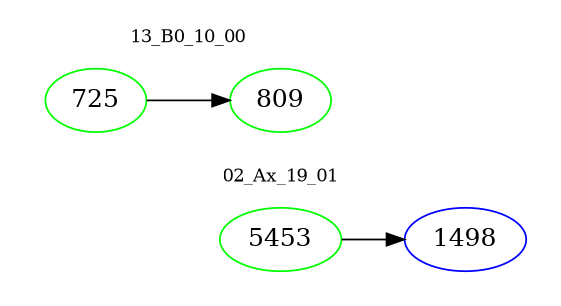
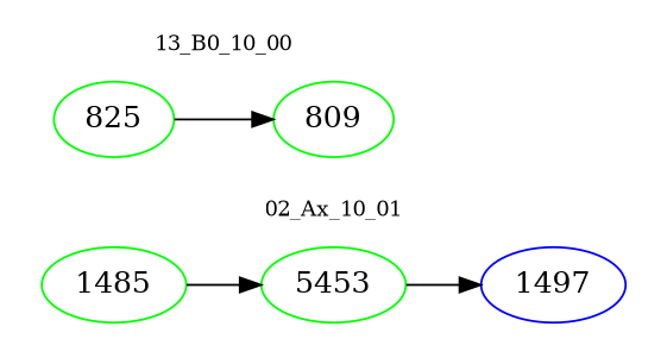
  digraph {
    rankdir=LR
    node [color=green]
    edge [color=black]
+   n1 [label=1485]
    n2 [label=5453]
-   n3 [color=blue label=1498]
-   n4 [label=725]
+   n3 [color=blue label=1497]
+   n4 [label=825]
    n5 [label=809]
    subgraph cluster_1 {
      color=white
      fontsize=10
-     label="02_Ax_19_01"
+     label="02_Ax_10_01"
+     n1
      n2
      n3
    }
    subgraph cluster_2 {
      color=white
      fontsize=10
      label="13_B0_10_00"
      n4
      n5
    }
+   n1 -> n2
    n2 -> n3
    n4 -> n5
  }
